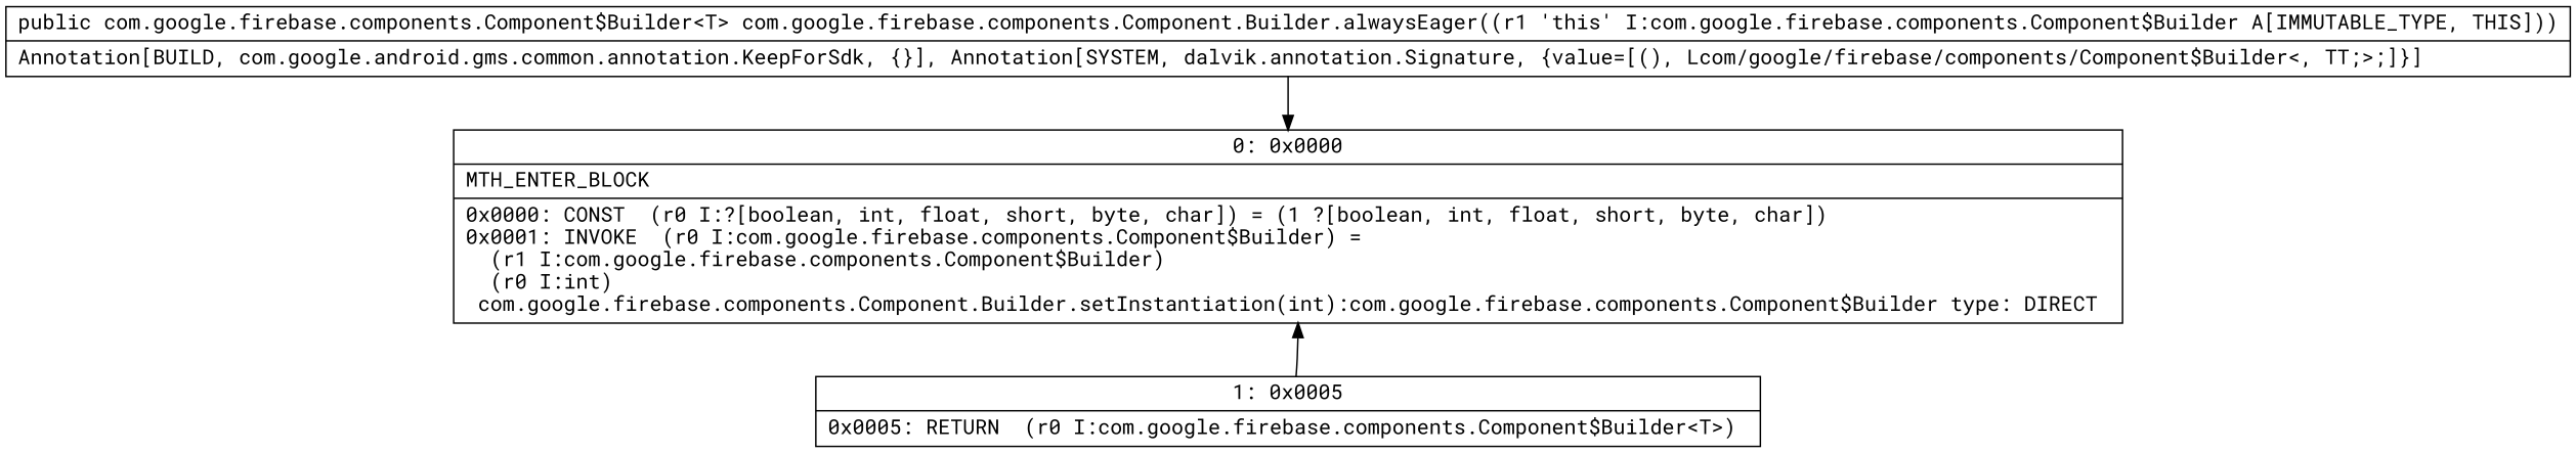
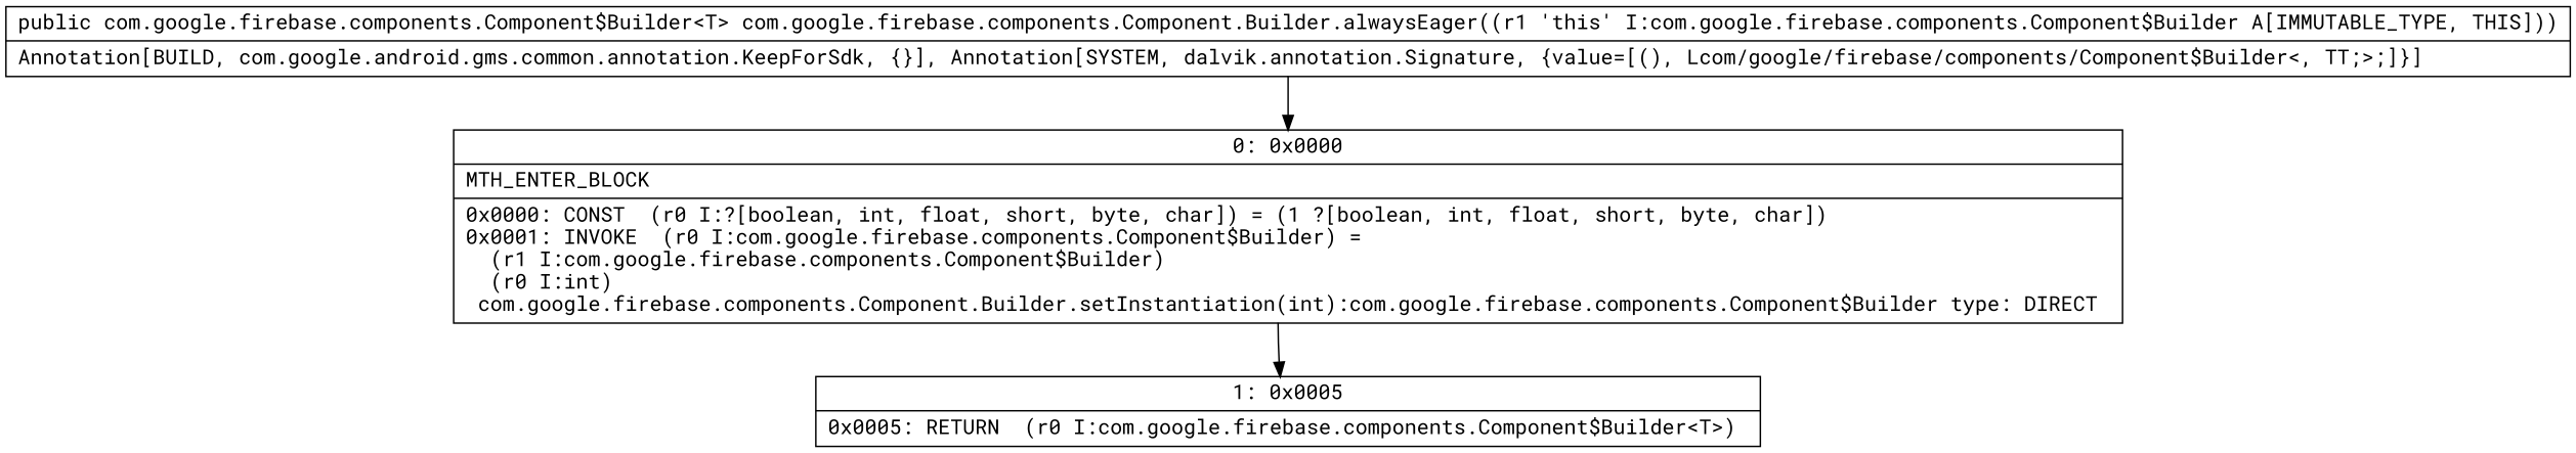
  digraph {
    fontname="Roboto Mono"
    node [shape=record fontname="Roboto Mono"]
    edge [fontname="Roboto Mono"]
    n1 [label="{0\:\ 0x0000|MTH_ENTER_BLOCK\l|0x0000: CONST  (r0 I:?[boolean, int, float, short, byte, char]) = (1 ?[boolean, int, float, short, byte, char]) \l0x0001: INVOKE  (r0 I:com.google.firebase.components.Component$Builder) = \l  (r1 I:com.google.firebase.components.Component$Builder)\l  (r0 I:int)\l com.google.firebase.components.Component.Builder.setInstantiation(int):com.google.firebase.components.Component$Builder type: DIRECT \l}"]
    n2 [label="{1\:\ 0x0005|0x0005: RETURN  (r0 I:com.google.firebase.components.Component$Builder\<T\>) \l}"]
    n3 [label="{public com.google.firebase.components.Component$Builder\<T\> com.google.firebase.components.Component.Builder.alwaysEager((r1 'this' I:com.google.firebase.components.Component$Builder A[IMMUTABLE_TYPE, THIS]))  | Annotation[BUILD, com.google.android.gms.common.annotation.KeepForSdk, \{\}], Annotation[SYSTEM, dalvik.annotation.Signature, \{value=[(), Lcom\/google\/firebase\/components\/Component$Builder\<, TT;\>;]\}]\l}"]
-   n2 -> n1
+   n1 -> n2
    n3 -> n1
  }
